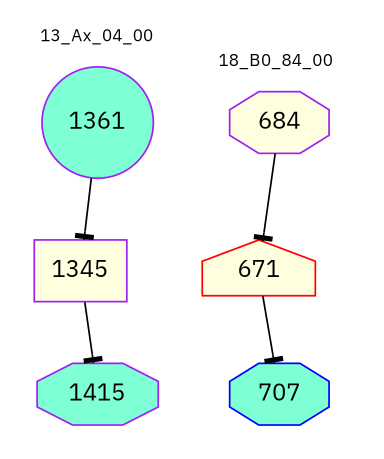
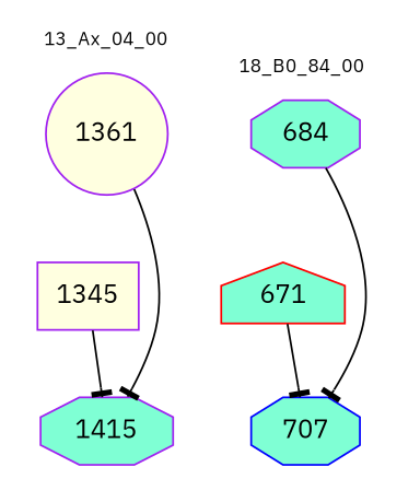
  digraph {
    fontname="IBM Plex Sans"
    node [color=purple fillcolor=aquamarine fontname="IBM Plex Sans" shape=octagon style=filled]
    edge [arrowhead=tee color=black fontname="IBM Plex Sans"]
-   n1 [label=1361 shape=circle]
+   n1 [fillcolor=lightyellow label=1361 shape=circle]
    n2 [fillcolor=lightyellow label=1345 shape=box]
    n3 [label=1415]
-   n4 [fillcolor=lightyellow label=684]
-   n5 [color=red fillcolor=lightyellow label=671 shape=house]
+   n4 [label=684]
+   n5 [color=red label=671 shape=house]
    n6 [color=blue label=707]
    subgraph cluster_1 {
      color=white
      fontsize=10
      label="13_Ax_04_00"
      n1
      n2
      n3
    }
    subgraph cluster_2 {
      color=white
      fontsize=10
      label="18_B0_84_00"
      n4
      n5
      n6
    }
-   n1 -> n2
+   n1 -> n3
    n2 -> n3
-   n4 -> n5
+   n4 -> n6
    n5 -> n6
  }
